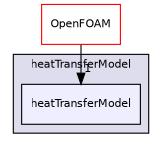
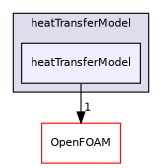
  digraph {
    compound=true
    node [fontname=Helvetica fontsize=10 shape=box]
    n1 [fillcolor="#eeeeff" label=heatTransferModel pencolor=black style=filled]
    n2 [color=red label=OpenFOAM]
    subgraph cluster_1 {
      bgcolor="#ddddee"
      fontname=Helvetica
      fontsize=10
      label=heatTransferModel
      pencolor=black
      n1
    }
-   n2 -> n1 [headlabel=1 labeldistance=1.5 labelfontname=Helvetica labelfontsize=10]
+   n1 -> n2 [headlabel=1 labeldistance=1.5 labelfontname=Helvetica labelfontsize=10]
  }
